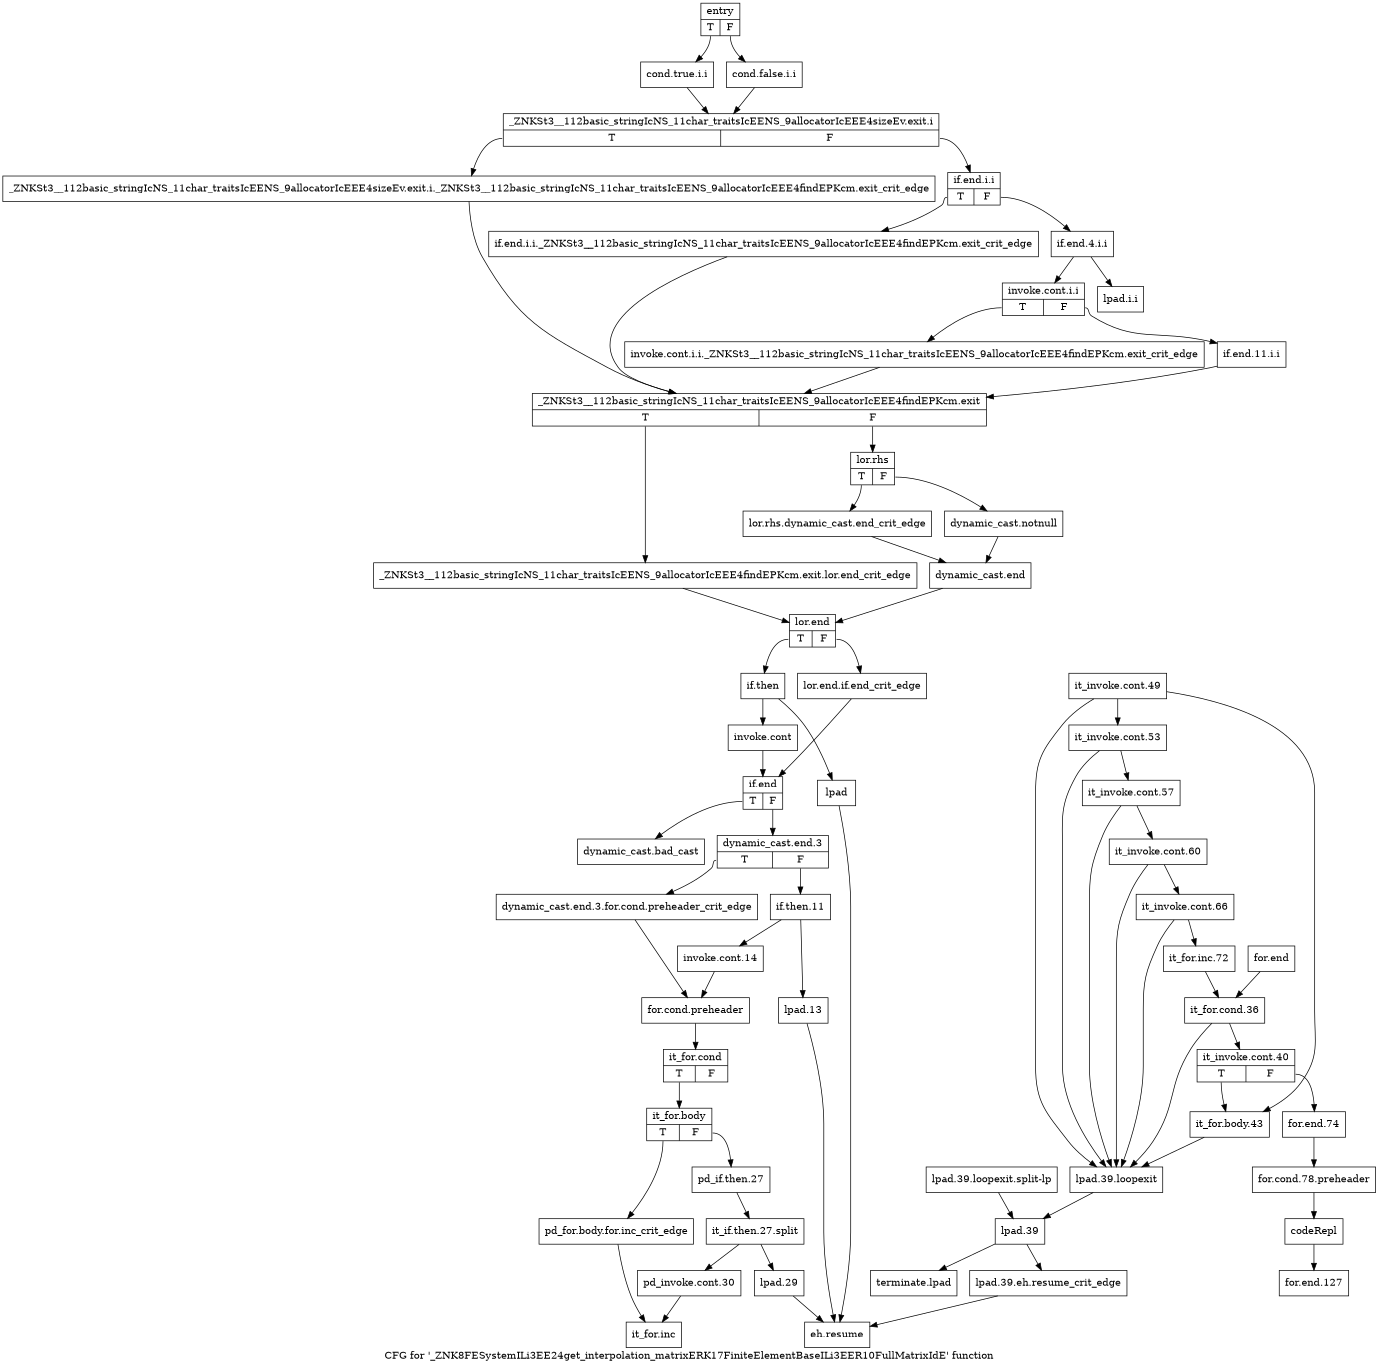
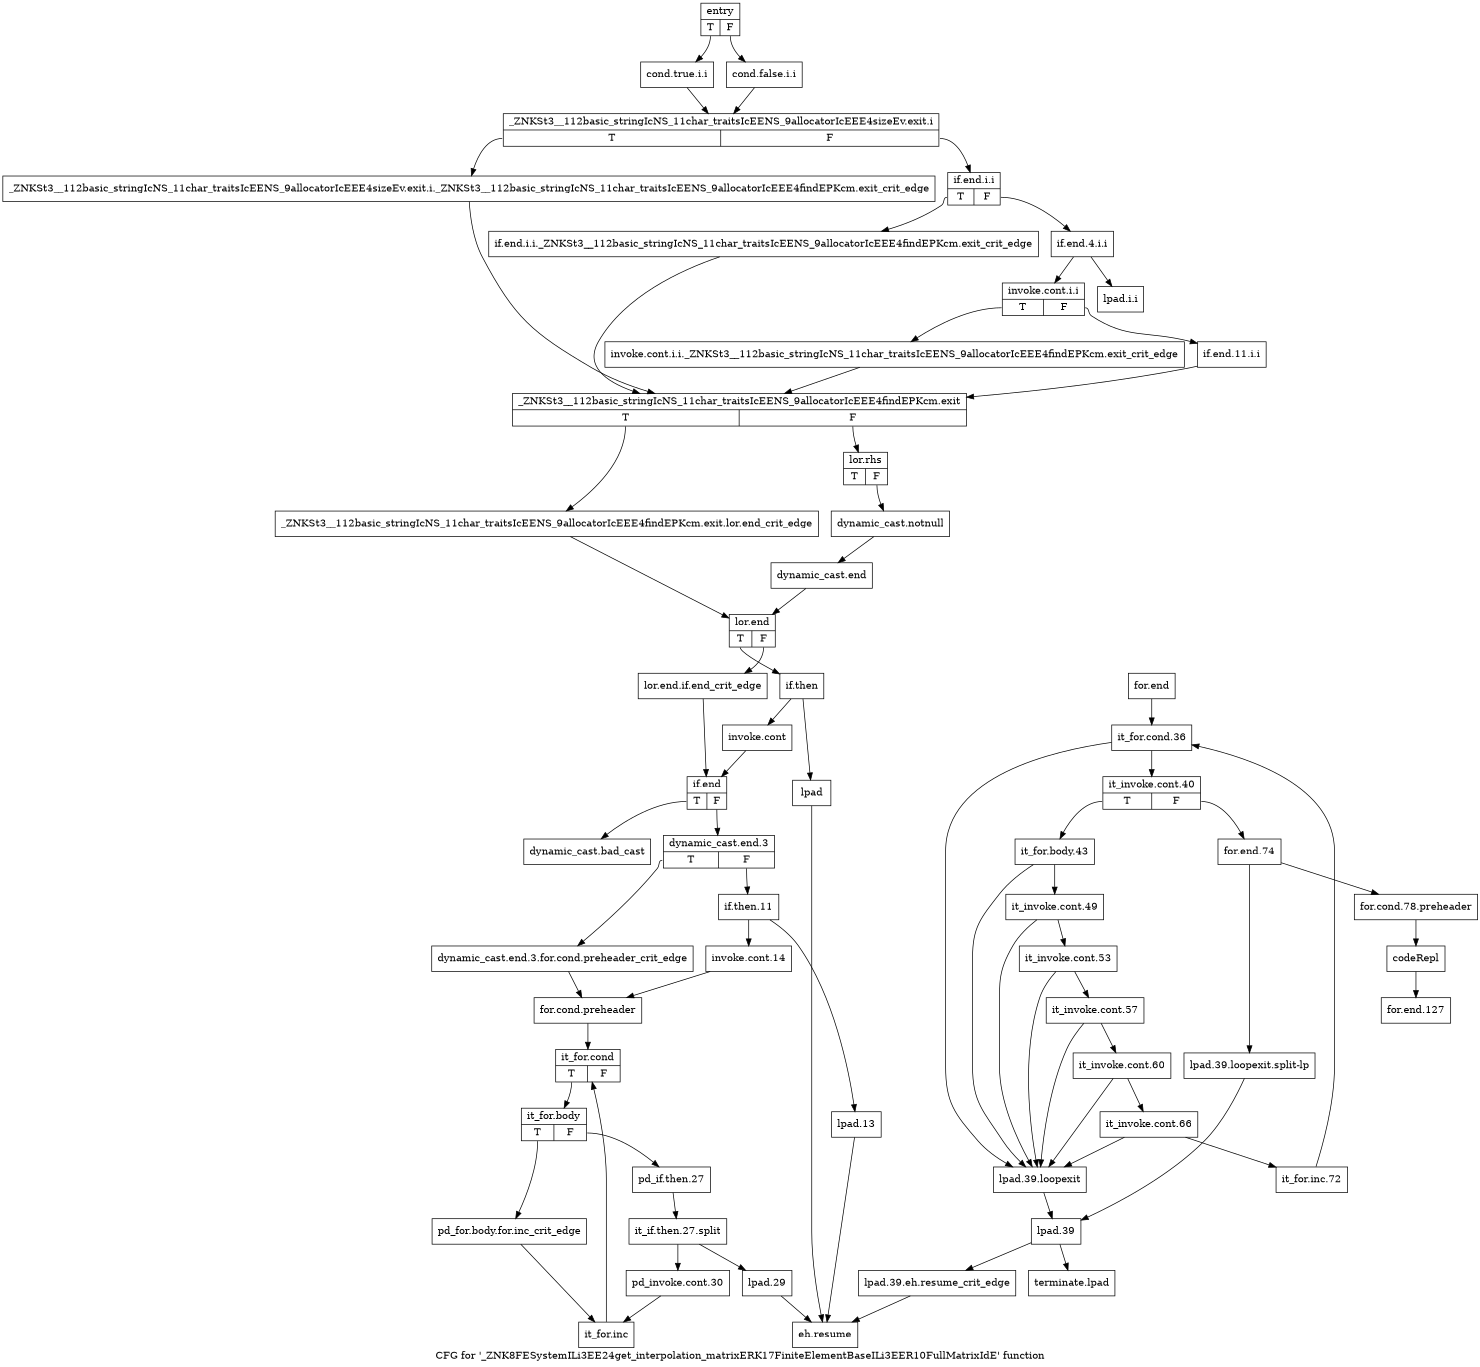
  digraph {
    label="CFG for '_ZNK8FESystemILi3EE24get_interpolation_matrixERK17FiniteElementBaseILi3EER10FullMatrixIdE' function"
    node [shape=record]
    n1 [label="{entry|{<s0>T|<s1>F}}"]
    n2 [label="{cond.true.i.i}"]
    n3 [label="{cond.false.i.i}"]
    n4 [label="{_ZNKSt3__112basic_stringIcNS_11char_traitsIcEENS_9allocatorIcEEE4sizeEv.exit.i|{<s0>T|<s1>F}}"]
    n5 [label="{_ZNKSt3__112basic_stringIcNS_11char_traitsIcEENS_9allocatorIcEEE4sizeEv.exit.i._ZNKSt3__112basic_stringIcNS_11char_traitsIcEENS_9allocatorIcEEE4findEPKcm.exit_crit_edge}"]
    n6 [label="{if.end.i.i|{<s0>T|<s1>F}}"]
    n7 [label="{_ZNKSt3__112basic_stringIcNS_11char_traitsIcEENS_9allocatorIcEEE4findEPKcm.exit|{<s0>T|<s1>F}}"]
    n8 [label="{if.end.i.i._ZNKSt3__112basic_stringIcNS_11char_traitsIcEENS_9allocatorIcEEE4findEPKcm.exit_crit_edge}"]
    n9 [label="{if.end.4.i.i}"]
    n10 [label="{_ZNKSt3__112basic_stringIcNS_11char_traitsIcEENS_9allocatorIcEEE4findEPKcm.exit.lor.end_crit_edge}"]
    n11 [label="{lor.rhs|{<s0>T|<s1>F}}"]
    n12 [label="{invoke.cont.i.i|{<s0>T|<s1>F}}"]
    n13 [label="{lpad.i.i}"]
    n14 [label="{lor.end|{<s0>T|<s1>F}}"]
-   n15 [label="{lor.rhs.dynamic_cast.end_crit_edge}"]
    n16 [label="{dynamic_cast.notnull}"]
    n17 [label="{invoke.cont.i.i._ZNKSt3__112basic_stringIcNS_11char_traitsIcEENS_9allocatorIcEEE4findEPKcm.exit_crit_edge}"]
    n18 [label="{if.end.11.i.i}"]
    n19 [label="{if.then}"]
    n20 [label="{lor.end.if.end_crit_edge}"]
    n21 [label="{dynamic_cast.end}"]
    n22 [label="{invoke.cont}"]
    n23 [label="{lpad}"]
    n24 [label="{if.end|{<s0>T|<s1>F}}"]
    n25 [label="{eh.resume}"]
    n26 [label="{dynamic_cast.bad_cast}"]
    n27 [label="{dynamic_cast.end.3|{<s0>T|<s1>F}}"]
    n28 [label="{dynamic_cast.end.3.for.cond.preheader_crit_edge}"]
    n29 [label="{if.then.11}"]
    n30 [label="{for.cond.preheader}"]
    n31 [label="{invoke.cont.14}"]
    n32 [label="{lpad.13}"]
    n33 [label="{it_for.cond|{<s0>T|<s1>F}}"]
    n34 [label="{it_for.body|{<s0>T|<s1>F}}"]
    n35 [label="{pd_for.body.for.inc_crit_edge}"]
    n36 [label="{pd_if.then.27}"]
    n37 [label="{for.end}"]
    n38 [label="{it_for.cond.36}"]
    n39 [label="{it_for.inc}"]
    n40 [label="{it_if.then.27.split}"]
    n41 [label="{it_invoke.cont.40|{<s0>T|<s1>F}}"]
    n42 [label="{lpad.39.loopexit}"]
    n43 [label="{pd_invoke.cont.30}"]
    n44 [label="{lpad.29}"]
    n45 [label="{it_for.body.43}"]
    n46 [label="{for.end.74}"]
    n47 [label="{lpad.39}"]
    n48 [label="{it_invoke.cont.49}"]
    n49 [label="{lpad.39.loopexit.split-lp}"]
    n50 [label="{for.cond.78.preheader}"]
    n51 [label="{lpad.39.eh.resume_crit_edge}"]
    n52 [label="{terminate.lpad}"]
    n53 [label="{it_invoke.cont.53}"]
    n54 [label="{codeRepl}"]
    n55 [label="{it_invoke.cont.57}"]
    n56 [label="{it_invoke.cont.60}"]
    n57 [label="{it_invoke.cont.66}"]
    n58 [label="{it_for.inc.72}"]
    n59 [label="{for.end.127}"]
    n1 -> n2 [tailport=s0]
    n1 -> n3 [tailport=s1]
    n2 -> n4
    n3 -> n4
    n4 -> n5 [tailport=s0]
    n4 -> n6 [tailport=s1]
    n5 -> n7
    n6 -> n8 [tailport=s0]
    n6 -> n9 [tailport=s1]
    n7 -> n10 [tailport=s0]
    n7 -> n11 [tailport=s1]
    n8 -> n7
    n9 -> n12
    n9 -> n13
    n10 -> n14
-   n11 -> n15 [tailport=s0]
    n11 -> n16 [tailport=s1]
    n12 -> n17 [tailport=s0]
    n12 -> n18 [tailport=s1]
    n14 -> n19 [tailport=s0]
    n14 -> n20 [tailport=s1]
-   n15 -> n21
    n16 -> n21
    n17 -> n7
    n18 -> n7
    n19 -> n22
    n19 -> n23
    n20 -> n24
    n21 -> n14
    n22 -> n24
    n23 -> n25
    n24 -> n26 [tailport=s0]
    n24 -> n27 [tailport=s1]
    n27 -> n28 [tailport=s0]
    n27 -> n29 [tailport=s1]
    n28 -> n30
    n29 -> n31
    n29 -> n32
    n30 -> n33
    n31 -> n30
    n32 -> n25
    n33 -> n34 [tailport=s0]
    n34 -> n35 [tailport=s0]
    n34 -> n36 [tailport=s1]
    n35 -> n39
    n36 -> n40
    n37 -> n38
    n38 -> n41
    n38 -> n42
+   n39 -> n33
    n40 -> n43
    n40 -> n44
    n41 -> n45 [tailport=s0]
    n41 -> n46 [tailport=s1]
    n42 -> n47
    n43 -> n39
    n44 -> n25
    n45 -> n42
-   n48 -> n45
+   n45 -> n48
+   n46 -> n49
    n46 -> n50
    n47 -> n51
    n47 -> n52
    n48 -> n42
    n48 -> n53
    n49 -> n47
    n50 -> n54
    n51 -> n25
    n53 -> n42
    n53 -> n55
    n54 -> n59
    n55 -> n42
    n55 -> n56
    n56 -> n42
    n56 -> n57
    n57 -> n42
    n57 -> n58
    n58 -> n38
  }
